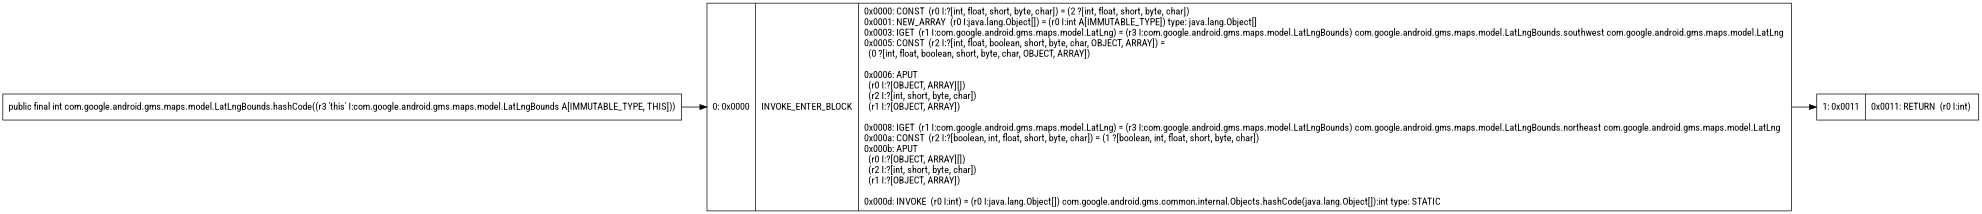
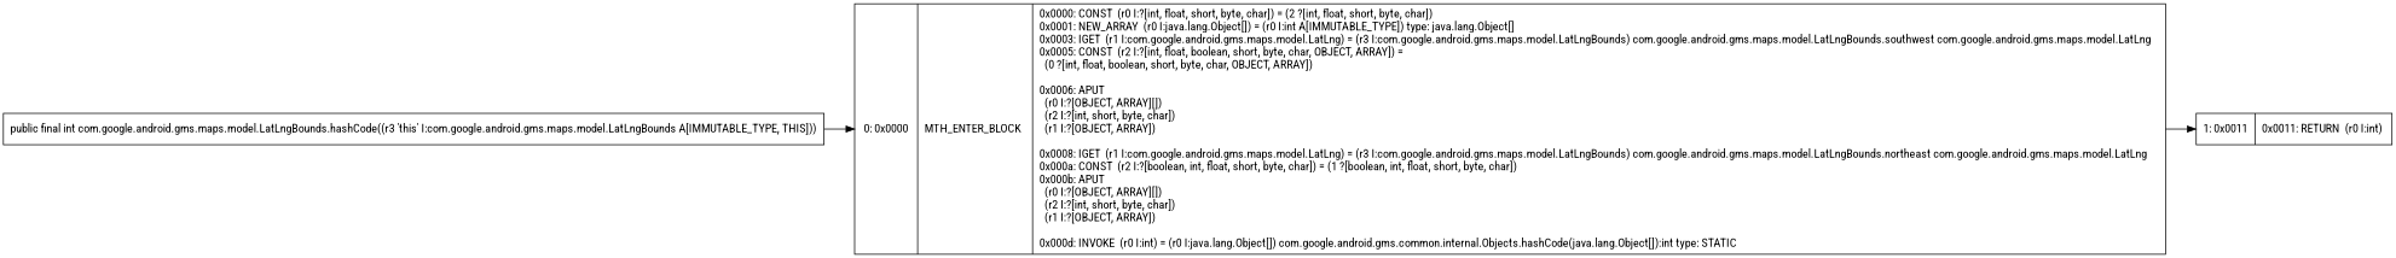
  digraph {
    rankdir=LR
    fontname="Roboto Condensed"
    node [shape=record fontname="Roboto Condensed"]
    edge [fontname="Roboto Condensed"]
-   n1 [label="{0\:\ 0x0000|INVOKE_ENTER_BLOCK\l|0x0000: CONST  (r0 I:?[int, float, short, byte, char]) = (2 ?[int, float, short, byte, char]) \l0x0001: NEW_ARRAY  (r0 I:java.lang.Object[]) = (r0 I:int A[IMMUTABLE_TYPE]) type: java.lang.Object[] \l0x0003: IGET  (r1 I:com.google.android.gms.maps.model.LatLng) = (r3 I:com.google.android.gms.maps.model.LatLngBounds) com.google.android.gms.maps.model.LatLngBounds.southwest com.google.android.gms.maps.model.LatLng \l0x0005: CONST  (r2 I:?[int, float, boolean, short, byte, char, OBJECT, ARRAY]) = \l  (0 ?[int, float, boolean, short, byte, char, OBJECT, ARRAY])\l \l0x0006: APUT  \l  (r0 I:?[OBJECT, ARRAY][])\l  (r2 I:?[int, short, byte, char])\l  (r1 I:?[OBJECT, ARRAY])\l \l0x0008: IGET  (r1 I:com.google.android.gms.maps.model.LatLng) = (r3 I:com.google.android.gms.maps.model.LatLngBounds) com.google.android.gms.maps.model.LatLngBounds.northeast com.google.android.gms.maps.model.LatLng \l0x000a: CONST  (r2 I:?[boolean, int, float, short, byte, char]) = (1 ?[boolean, int, float, short, byte, char]) \l0x000b: APUT  \l  (r0 I:?[OBJECT, ARRAY][])\l  (r2 I:?[int, short, byte, char])\l  (r1 I:?[OBJECT, ARRAY])\l \l0x000d: INVOKE  (r0 I:int) = (r0 I:java.lang.Object[]) com.google.android.gms.common.internal.Objects.hashCode(java.lang.Object[]):int type: STATIC \l}"]
+   n1 [label="{0\:\ 0x0000|MTH_ENTER_BLOCK\l|0x0000: CONST  (r0 I:?[int, float, short, byte, char]) = (2 ?[int, float, short, byte, char]) \l0x0001: NEW_ARRAY  (r0 I:java.lang.Object[]) = (r0 I:int A[IMMUTABLE_TYPE]) type: java.lang.Object[] \l0x0003: IGET  (r1 I:com.google.android.gms.maps.model.LatLng) = (r3 I:com.google.android.gms.maps.model.LatLngBounds) com.google.android.gms.maps.model.LatLngBounds.southwest com.google.android.gms.maps.model.LatLng \l0x0005: CONST  (r2 I:?[int, float, boolean, short, byte, char, OBJECT, ARRAY]) = \l  (0 ?[int, float, boolean, short, byte, char, OBJECT, ARRAY])\l \l0x0006: APUT  \l  (r0 I:?[OBJECT, ARRAY][])\l  (r2 I:?[int, short, byte, char])\l  (r1 I:?[OBJECT, ARRAY])\l \l0x0008: IGET  (r1 I:com.google.android.gms.maps.model.LatLng) = (r3 I:com.google.android.gms.maps.model.LatLngBounds) com.google.android.gms.maps.model.LatLngBounds.northeast com.google.android.gms.maps.model.LatLng \l0x000a: CONST  (r2 I:?[boolean, int, float, short, byte, char]) = (1 ?[boolean, int, float, short, byte, char]) \l0x000b: APUT  \l  (r0 I:?[OBJECT, ARRAY][])\l  (r2 I:?[int, short, byte, char])\l  (r1 I:?[OBJECT, ARRAY])\l \l0x000d: INVOKE  (r0 I:int) = (r0 I:java.lang.Object[]) com.google.android.gms.common.internal.Objects.hashCode(java.lang.Object[]):int type: STATIC \l}"]
    n2 [label="{1\:\ 0x0011|0x0011: RETURN  (r0 I:int) \l}"]
    n3 [label="{public final int com.google.android.gms.maps.model.LatLngBounds.hashCode((r3 'this' I:com.google.android.gms.maps.model.LatLngBounds A[IMMUTABLE_TYPE, THIS])) }"]
    n1 -> n2
    n3 -> n1
  }
